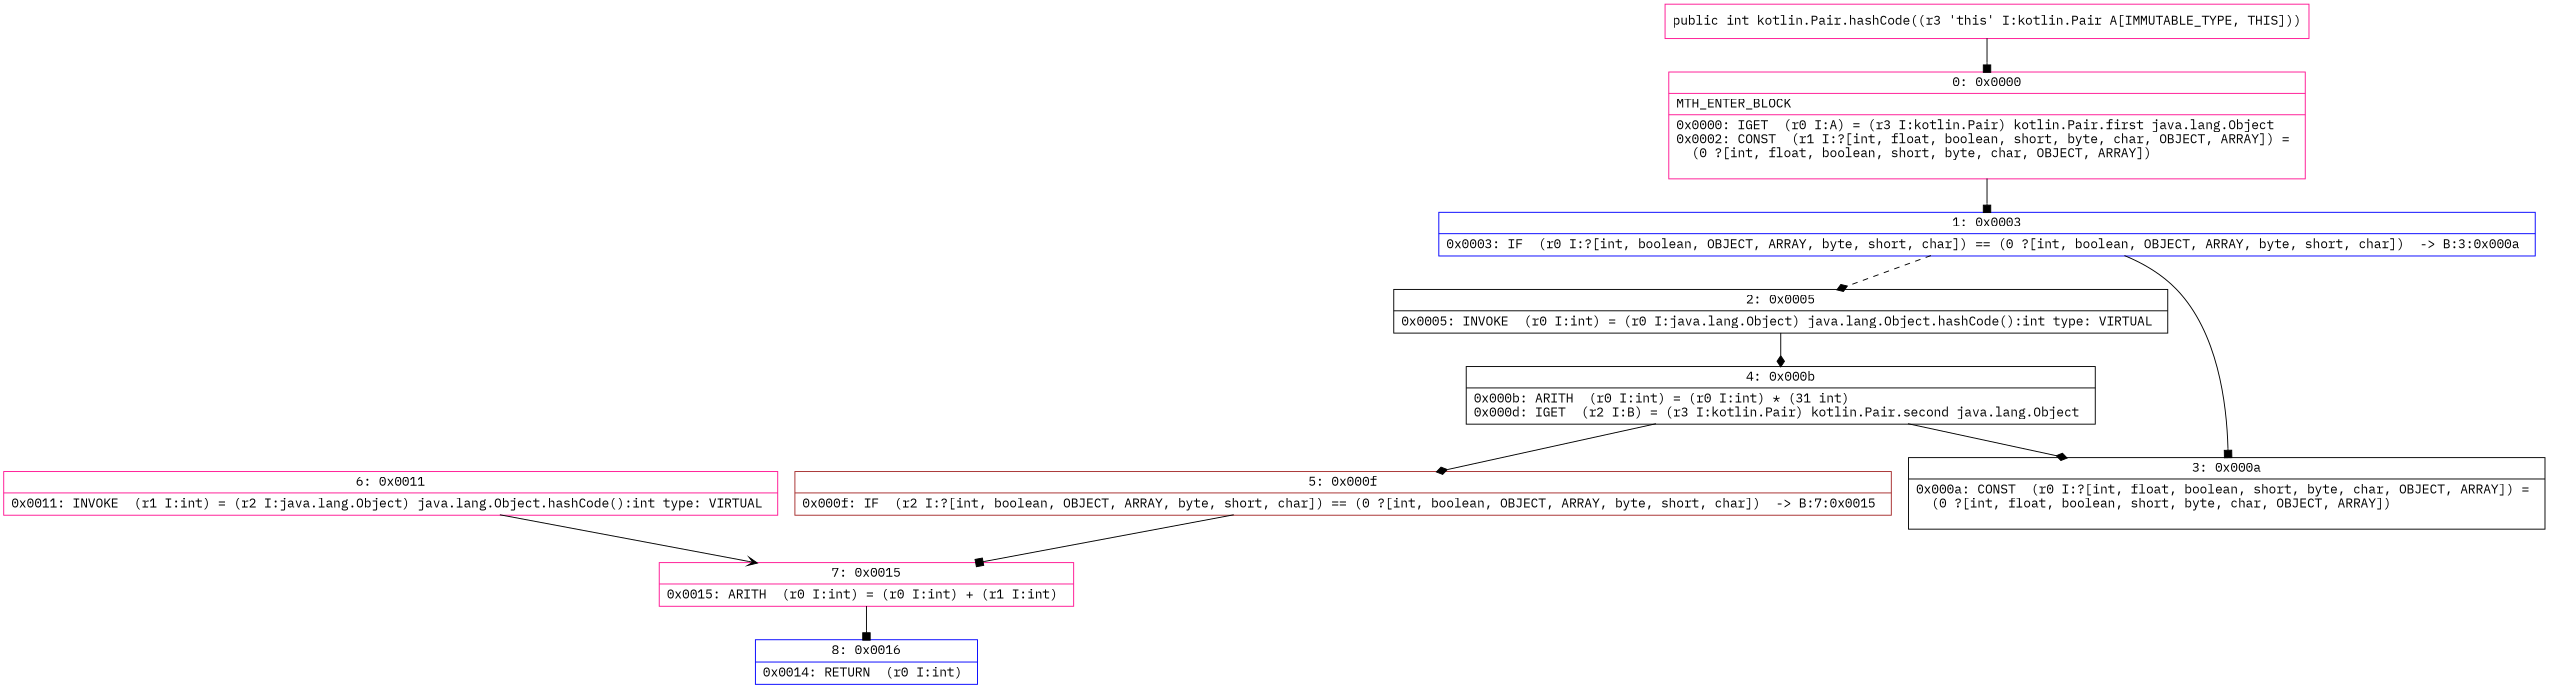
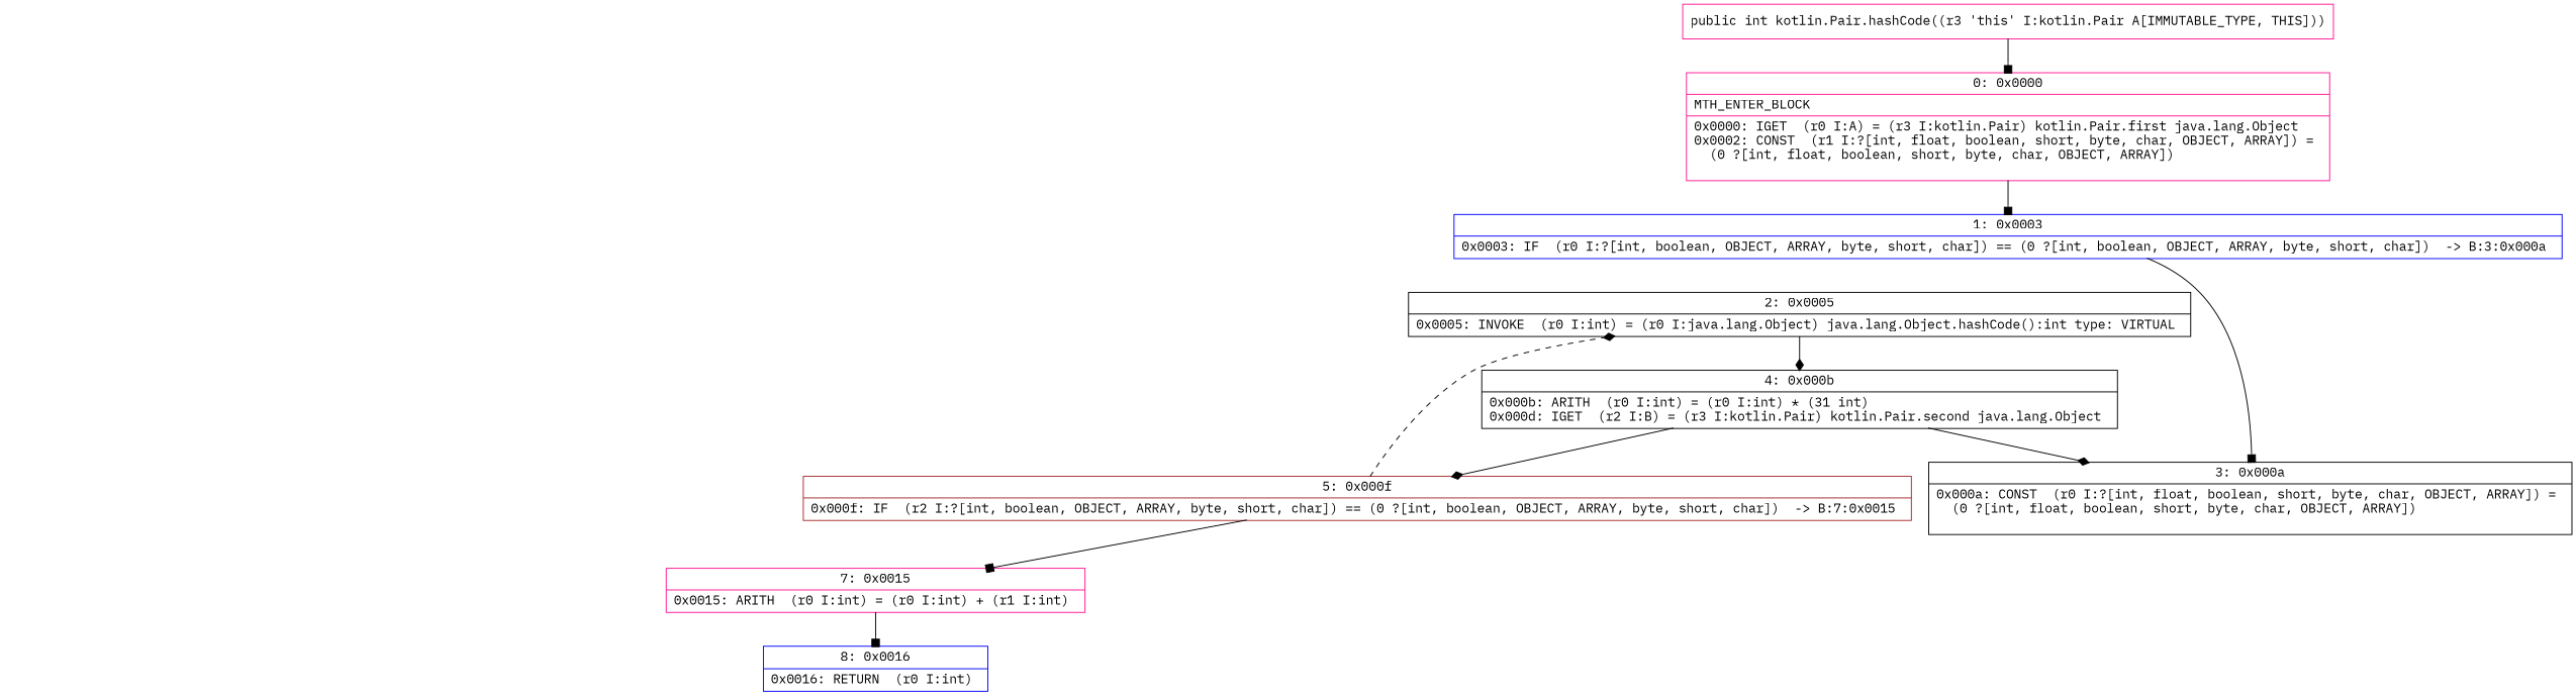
  digraph {
    fontname="IBM Plex Mono"
    node [color=deeppink fontname="IBM Plex Mono" shape=record]
    edge [arrowhead=box fontname="IBM Plex Mono"]
    n1 [label="{0\:\ 0x0000|MTH_ENTER_BLOCK\l|0x0000: IGET  (r0 I:A) = (r3 I:kotlin.Pair) kotlin.Pair.first java.lang.Object \l0x0002: CONST  (r1 I:?[int, float, boolean, short, byte, char, OBJECT, ARRAY]) = \l  (0 ?[int, float, boolean, short, byte, char, OBJECT, ARRAY])\l \l}"]
    n2 [color=blue label="{1\:\ 0x0003|0x0003: IF  (r0 I:?[int, boolean, OBJECT, ARRAY, byte, short, char]) == (0 ?[int, boolean, OBJECT, ARRAY, byte, short, char])  \-\> B:3:0x000a \l}"]
    n3 [color=black label="{2\:\ 0x0005|0x0005: INVOKE  (r0 I:int) = (r0 I:java.lang.Object) java.lang.Object.hashCode():int type: VIRTUAL \l}"]
    n4 [color=black label="{3\:\ 0x000a|0x000a: CONST  (r0 I:?[int, float, boolean, short, byte, char, OBJECT, ARRAY]) = \l  (0 ?[int, float, boolean, short, byte, char, OBJECT, ARRAY])\l \l}"]
    n5 [color=black label="{4\:\ 0x000b|0x000b: ARITH  (r0 I:int) = (r0 I:int) * (31 int) \l0x000d: IGET  (r2 I:B) = (r3 I:kotlin.Pair) kotlin.Pair.second java.lang.Object \l}"]
    n6 [color=brown label="{5\:\ 0x000f|0x000f: IF  (r2 I:?[int, boolean, OBJECT, ARRAY, byte, short, char]) == (0 ?[int, boolean, OBJECT, ARRAY, byte, short, char])  \-\> B:7:0x0015 \l}"]
    n7 [label="{7\:\ 0x0015|0x0015: ARITH  (r0 I:int) = (r0 I:int) + (r1 I:int) \l}"]
-   n8 [label="{6\:\ 0x0011|0x0011: INVOKE  (r1 I:int) = (r2 I:java.lang.Object) java.lang.Object.hashCode():int type: VIRTUAL \l}"]
-   n9 [color=blue label="{8\:\ 0x0016|0x0014: RETURN  (r0 I:int) \l}"]
+   n9 [color=blue label="{8\:\ 0x0016|0x0016: RETURN  (r0 I:int) \l}"]
    n10 [label="{public int kotlin.Pair.hashCode((r3 'this' I:kotlin.Pair A[IMMUTABLE_TYPE, THIS])) }"]
    n1 -> n2
-   n2 -> n3 [arrowhead=diamond style=dashed]
+   n6 -> n3 [arrowhead=diamond style=dashed]
    n2 -> n4
    n3 -> n5 [arrowhead=diamond]
    n5 -> n4 [arrowhead=diamond]
    n5 -> n6 [arrowhead=diamond]
    n6 -> n7
    n7 -> n9
-   n8 -> n7 [arrowhead=vee]
    n10 -> n1
  }
